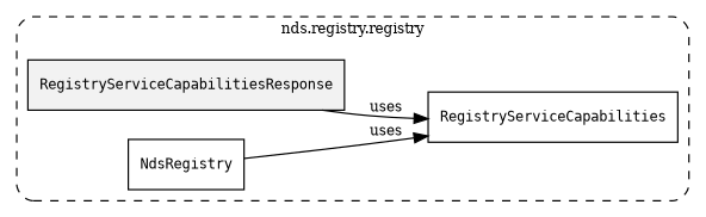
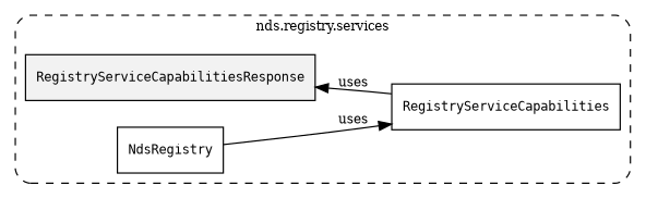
  digraph {
    fontsize=10
    rankdir=LR
    node [fontsize=10 shape=box]
    edge [fontsize=10]
    n1 [fillcolor="#0000000D" label=<<font face="monospace"><table align="center" border="0" cellspacing="0" cellpadding="0"><tr><td href="../../../content/packages/nds.registry.services.html#Structure-RegistryServiceCapabilitiesResponse" title="Structure defined in nds.registry.services">RegistryServiceCapabilitiesResponse</td></tr></table></font>> style=filled]
    n2 [label=<<font face="monospace"><table align="center" border="0" cellspacing="0" cellpadding="0"><tr><td href="../../../content/packages/nds.registry.services.html#Bitmask-RegistryServiceCapabilities" title="Bitmask defined in nds.registry.services">RegistryServiceCapabilities</td></tr></table></font>>]
    n3 [label=<<font face="monospace"><table align="center" border="0" cellspacing="0" cellpadding="0"><tr><td href="../../../content/packages/nds.registry.services.html#Service-NdsRegistry" title="Service defined in nds.registry.services">NdsRegistry</td></tr></table></font>>]
    subgraph cluster_1 {
-     label="nds.registry.registry"
+     label="nds.registry.services"
      style="dashed, rounded"
      n1
      n2
      n3
    }
-   n1 -> n2 [label=uses]
+   n2 -> n1 [label=uses]
    n3 -> n2 [label=uses]
  }
